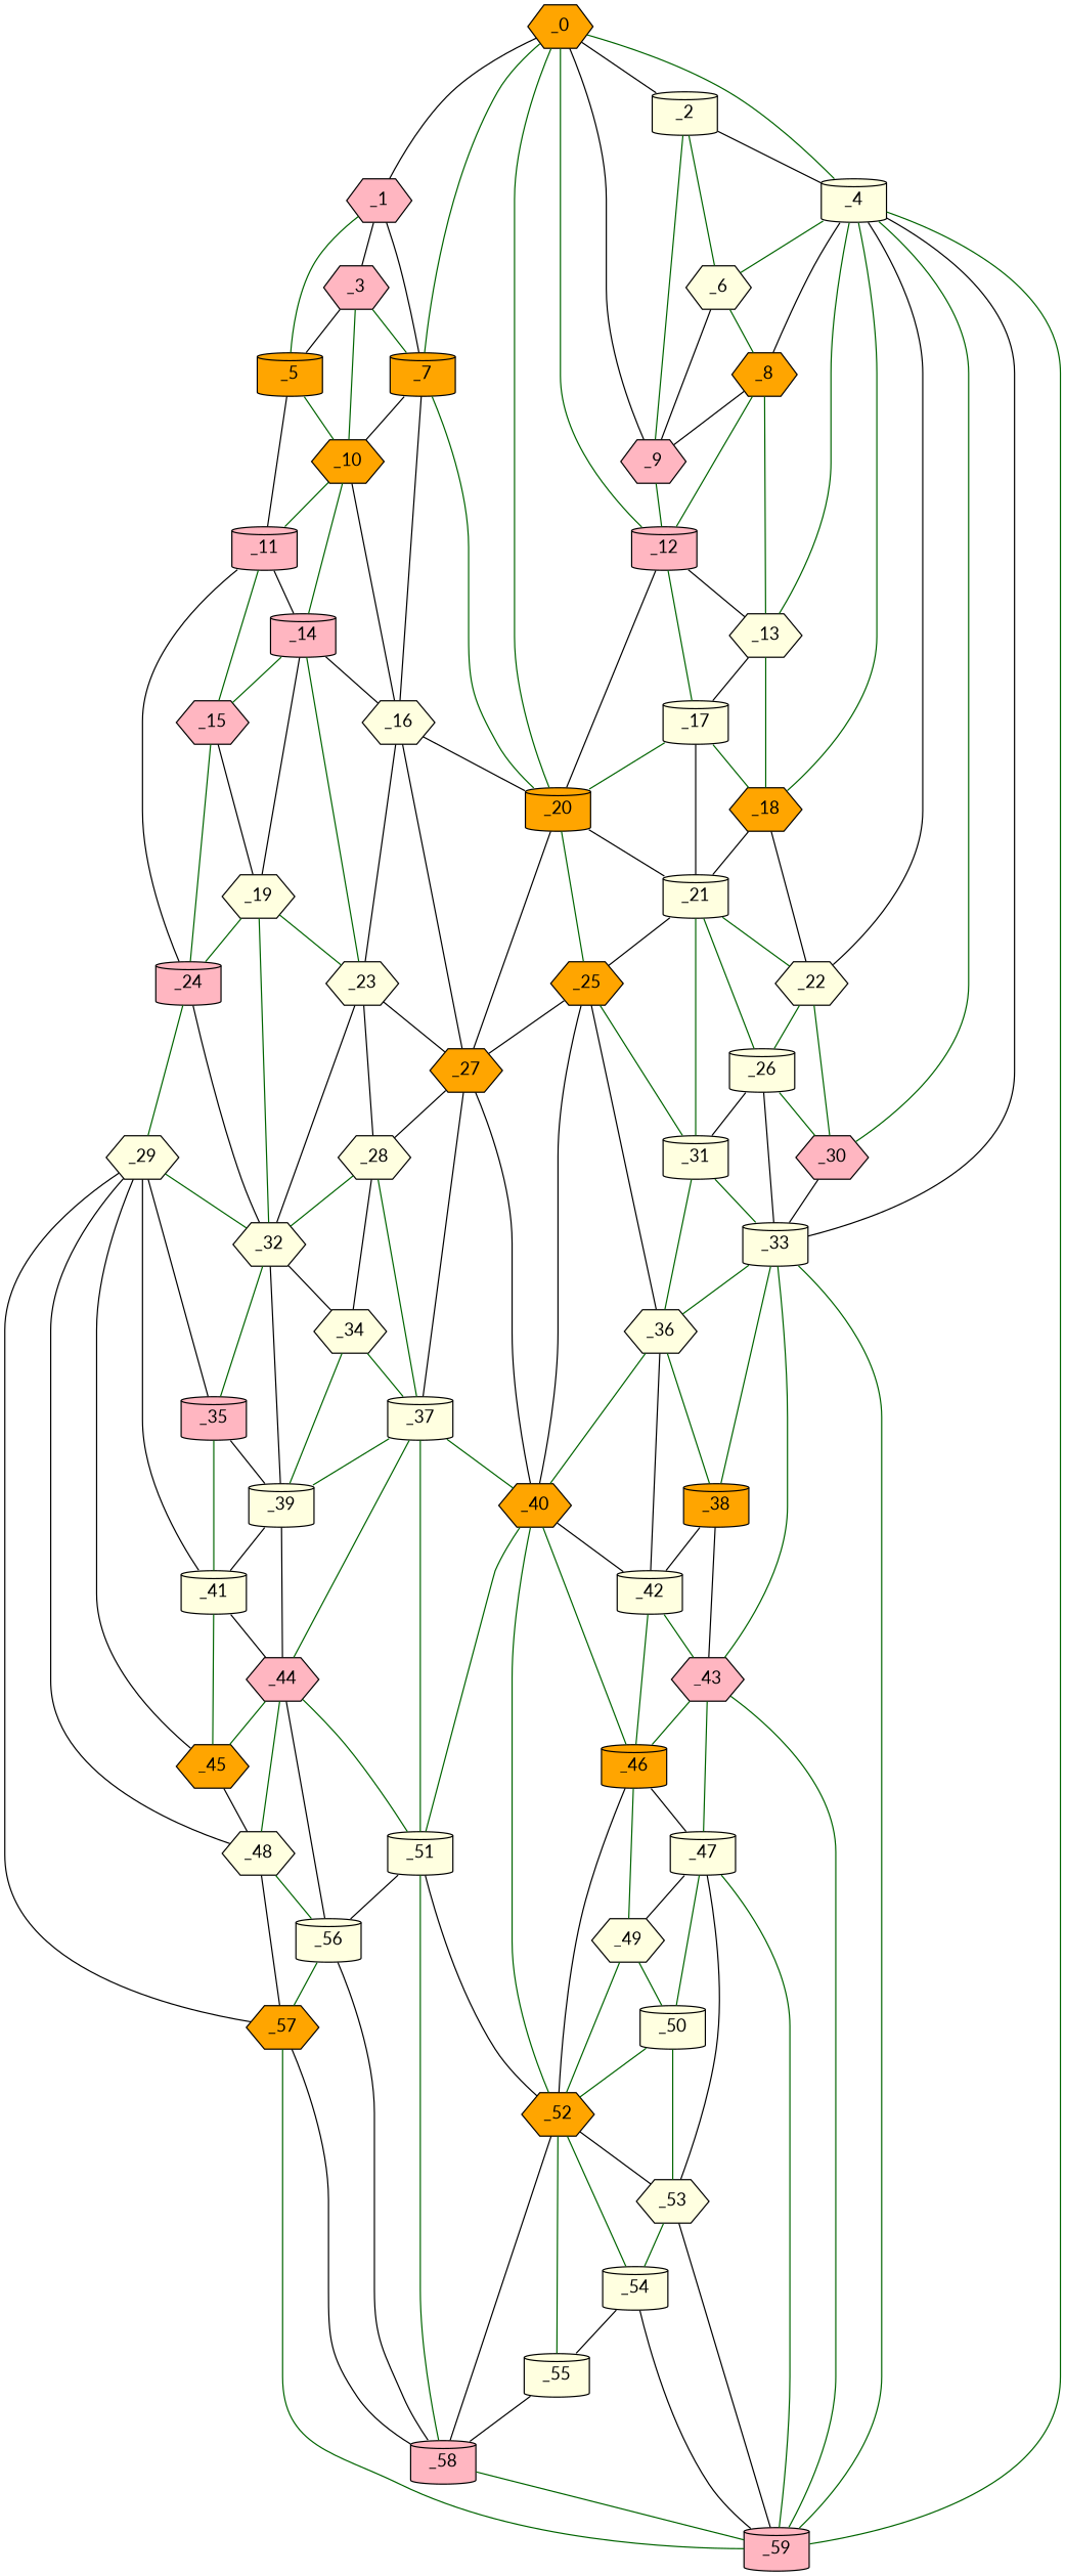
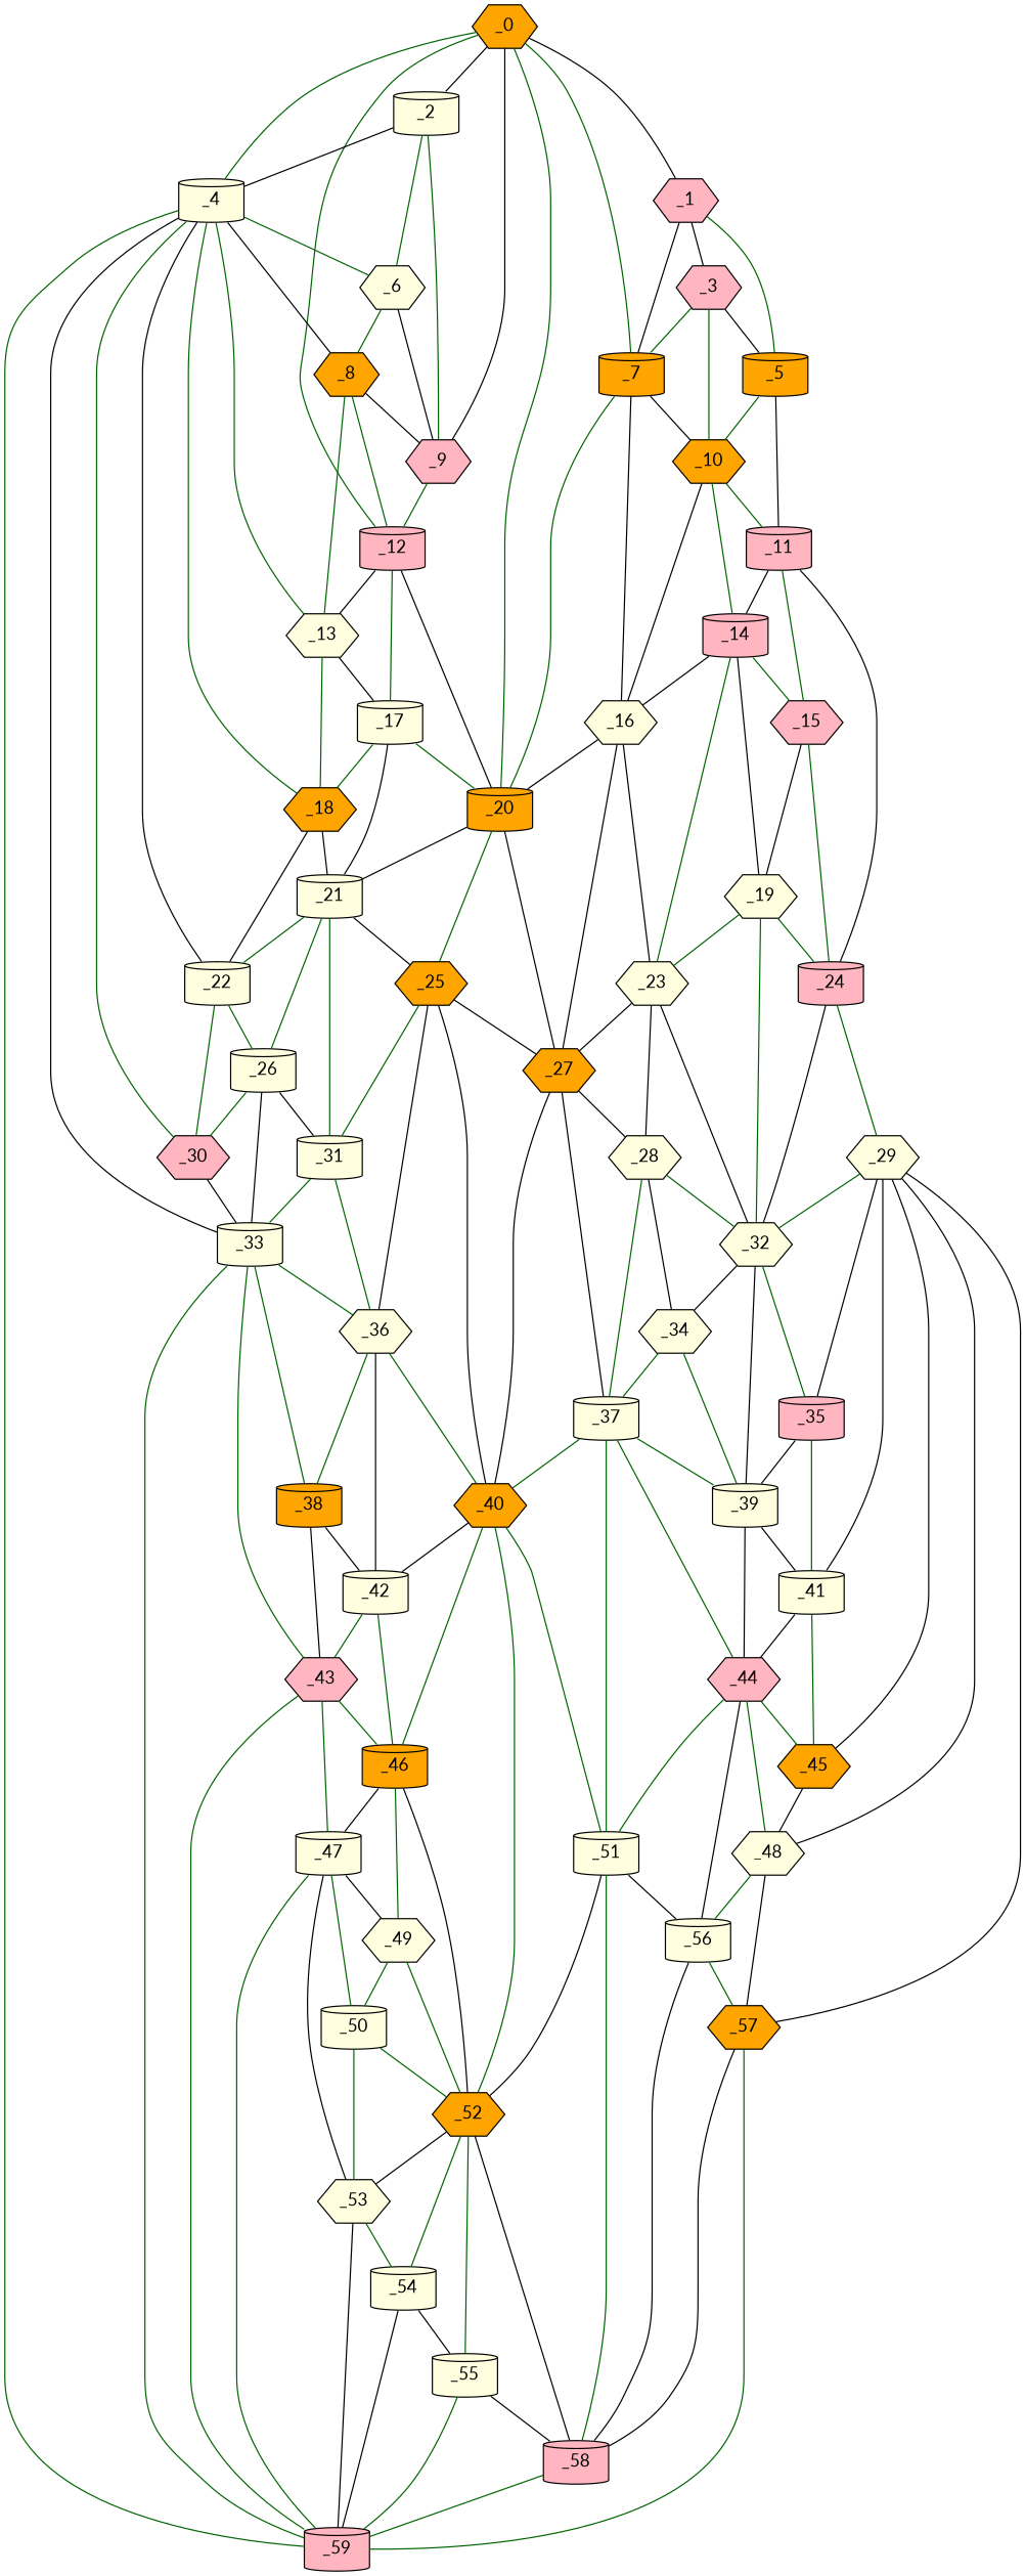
  graph {
    fontname=Lato
    node [fillcolor=lightyellow fontname=Lato shape=hexagon style=filled x=35 y=22]
    edge [color=darkgreen fontname=Lato valence=2]
    _0 [fillcolor=orange x=18 y=41]
    _1 [fillcolor=lightpink x=20 y=63]
    _2 [shape=cylinder x=26 y=28]
    _4 [shape=cylinder x=27 y=15]
    _7 [fillcolor=orange shape=cylinder x=30 y=63]
    _9 [fillcolor=lightpink y=26]
    _12 [fillcolor=lightpink shape=cylinder x=40 y=27]
    _20 [fillcolor=orange shape=cylinder x=53 y=47]
    _3 [fillcolor=lightpink x=26 y=82]
    _5 [fillcolor=orange shape=cylinder x=27 y=94]
    _6 [x=29]
    _8 [fillcolor=orange x=34]
    _13 [x=43]
    _18 [fillcolor=orange x=50]
-   _22 [x=56]
+   _22 [shape=cylinder x=56]
    _30 [fillcolor=lightpink x=63]
    _33 [shape=cylinder x=69]
    _59 [fillcolor=lightpink shape=cylinder x=125 y=18]
    _10 [fillcolor=orange y=82]
    _16 [x=46 y=64]
    _17 [shape=cylinder x=48 y=27]
    _27 [fillcolor=orange x=61 y=61]
    _21 [shape=cylinder x=54 y=27]
    _25 [fillcolor=orange x=60 y=45]
    _11 [fillcolor=lightpink shape=cylinder y=95]
    _26 [shape=cylinder x=61 y=28]
    _36 [x=72 y=36]
    _38 [fillcolor=orange shape=cylinder x=76 y=23]
    _43 [fillcolor=lightpink x=86 y=23]
    _14 [fillcolor=lightpink shape=cylinder x=43 y=83]
    _23 [x=56 y=83]
    _28 [x=62 y=83]
    _40 [fillcolor=orange x=77 y=47]
    _37 [shape=cylinder x=75 y=65]
    _31 [shape=cylinder x=65 y=36]
    _24 [fillcolor=lightpink shape=cylinder x=56 y=108]
    _15 [fillcolor=lightpink x=44 y=95]
    _32 [x=66 y=92]
    _29 [x=62 y=109]
    _19 [x=51 y=96]
    _42 [shape=cylinder x=84 y=28]
    _46 [fillcolor=orange shape=cylinder x=91 y=28]
    _47 [shape=cylinder x=93 y=23]
    _34 [x=70 y=83]
    _35 [fillcolor=lightpink shape=cylinder x=70 y=96]
    _39 [shape=cylinder x=76 y=84]
    _41 [shape=cylinder x=80 y=97]
    _45 [fillcolor=orange x=86 y=103]
    _48 [x=94 y=104]
    _57 [fillcolor=orange x=114 y=113]
    _51 [shape=cylinder x=102 y=66]
    _52 [fillcolor=orange x=104 y=32]
    _44 [fillcolor=lightpink x=86 y=84]
    _56 [shape=cylinder x=114 y=74]
    _58 [fillcolor=lightpink shape=cylinder x=121 y=45]
    _49 [x=97 y=28]
    _53 [x=106 y=24]
    _54 [shape=cylinder x=112 y=24]
    _55 [shape=cylinder x=114 y=33]
    _50 [shape=cylinder x=99 y=24]
    _0 -- _1 [color=black valence=1]
    _0 -- _2 [color=black]
    _0 -- _4 [valence=1]
    _0 -- _7
    _0 -- _9 [color=black]
    _0 -- _12
    _0 -- _20
    _1 -- _7 [color=black valence=1]
    _1 -- _3 [color=black]
    _1 -- _5 [valence=1]
    _2 -- _4 [color=black]
    _2 -- _9
    _2 -- _6
    _4 -- _6 [valence=1]
    _4 -- _8 [color=black]
    _4 -- _13 [valence=1]
    _4 -- _18
    _4 -- _22 [color=black]
    _4 -- _30 [valence=1]
    _4 -- _33 [color=black]
    _4 -- _59 [valence=1]
    _7 -- _20
    _7 -- _10 [color=black]
    _7 -- _16 [color=black]
    _9 -- _12
    _12 -- _20 [color=black]
    _12 -- _13 [color=black]
    _12 -- _17
    _20 -- _27 [color=black valence=1]
    _20 -- _21 [color=black valence=1]
    _20 -- _25
    _3 -- _7 [valence=1]
    _3 -- _5 [color=black valence=1]
    _3 -- _10
    _5 -- _10 [valence=1]
    _5 -- _11 [color=black]
    _6 -- _9 [color=black valence=1]
    _6 -- _8
    _8 -- _9 [color=black]
    _8 -- _12
    _8 -- _13 [valence=1]
    _13 -- _18
    _13 -- _17 [color=black valence=1]
    _18 -- _22 [color=black]
    _18 -- _21 [color=black valence=1]
    _22 -- _30
    _22 -- _26 [valence=1]
    _30 -- _33 [color=black]
    _33 -- _59 [valence=1]
    _33 -- _36 [valence=1]
    _33 -- _38
    _33 -- _43
    _10 -- _16 [color=black]
    _10 -- _11
    _10 -- _14 [valence=1]
    _16 -- _20 [color=black]
    _16 -- _27 [color=black valence=1]
    _16 -- _23 [color=black]
    _17 -- _20
    _17 -- _18
    _17 -- _21 [color=black]
    _27 -- _28 [color=black]
    _27 -- _40 [color=black valence=1]
    _27 -- _37 [color=black]
    _21 -- _22
    _21 -- _25 [color=black]
    _21 -- _26
    _21 -- _31 [valence=1]
    _25 -- _27 [color=black]
    _25 -- _36 [color=black]
    _25 -- _40 [color=black valence=1]
    _25 -- _31 [valence=1]
    _11 -- _14 [color=black]
    _11 -- _24 [color=black]
    _11 -- _15 [valence=1]
    _26 -- _30 [valence=1]
    _26 -- _33 [color=black]
    _26 -- _31 [color=black valence=1]
    _36 -- _38 [valence=1]
    _36 -- _40
    _36 -- _42 [color=black]
    _38 -- _43 [color=black valence=1]
    _38 -- _42 [color=black]
    _43 -- _59 [valence=1]
    _43 -- _46
    _43 -- _47
    _14 -- _16 [color=black valence=1]
    _14 -- _23
    _14 -- _15 [valence=1]
    _14 -- _19 [color=black valence=1]
    _23 -- _27 [color=black]
    _23 -- _28 [color=black valence=1]
    _23 -- _32 [color=black valence=1]
    _28 -- _37
    _28 -- _32
    _28 -- _34 [color=black]
    _40 -- _42 [color=black valence=1]
    _40 -- _46
    _40 -- _51
    _40 -- _52 [valence=1]
    _37 -- _40
    _37 -- _39 [valence=1]
    _37 -- _51
    _37 -- _44
    _31 -- _33
    _31 -- _36
    _24 -- _32 [color=black]
    _24 -- _29 [valence=1]
    _15 -- _24
    _15 -- _19 [color=black]
    _32 -- _34 [color=black]
    _32 -- _35
    _32 -- _39 [color=black valence=1]
    _29 -- _32 [valence=1]
    _29 -- _35 [color=black]
    _29 -- _41 [color=black]
    _29 -- _45 [color=black]
    _29 -- _48 [color=black]
    _29 -- _57 [color=black valence=1]
    _19 -- _23
    _19 -- _24 [valence=1]
    _19 -- _32 [valence=1]
    _42 -- _43
    _42 -- _46
    _46 -- _47 [color=black]
    _46 -- _52 [color=black]
    _46 -- _49
    _47 -- _59 [valence=1]
    _47 -- _49 [color=black valence=1]
    _47 -- _53 [color=black]
    _47 -- _50
    _34 -- _37
    _34 -- _39
    _35 -- _39 [color=black]
    _35 -- _41
    _39 -- _41 [color=black]
    _39 -- _44 [color=black]
    _41 -- _45 [valence=1]
    _41 -- _44 [color=black]
    _45 -- _48 [color=black valence=1]
    _48 -- _57 [color=black]
    _48 -- _56
    _57 -- _59 [valence=1]
    _57 -- _58 [color=black valence=1]
    _51 -- _52 [color=black]
    _51 -- _56 [color=black]
    _51 -- _58
    _52 -- _58 [color=black valence=1]
    _52 -- _53 [color=black]
    _52 -- _54 [valence=1]
    _52 -- _55
    _44 -- _45
    _44 -- _48
    _44 -- _51
    _44 -- _56 [color=black valence=1]
    _56 -- _57
    _56 -- _58 [color=black]
    _58 -- _59 [valence=1]
    _49 -- _52 [valence=1]
    _49 -- _50
    _53 -- _59 [color=black]
    _53 -- _54
    _54 -- _59 [color=black]
    _54 -- _55 [color=black valence=1]
+   _55 -- _59
    _55 -- _58 [color=black valence=1]
    _50 -- _52 [valence=1]
    _50 -- _53 [valence=1]
  }
